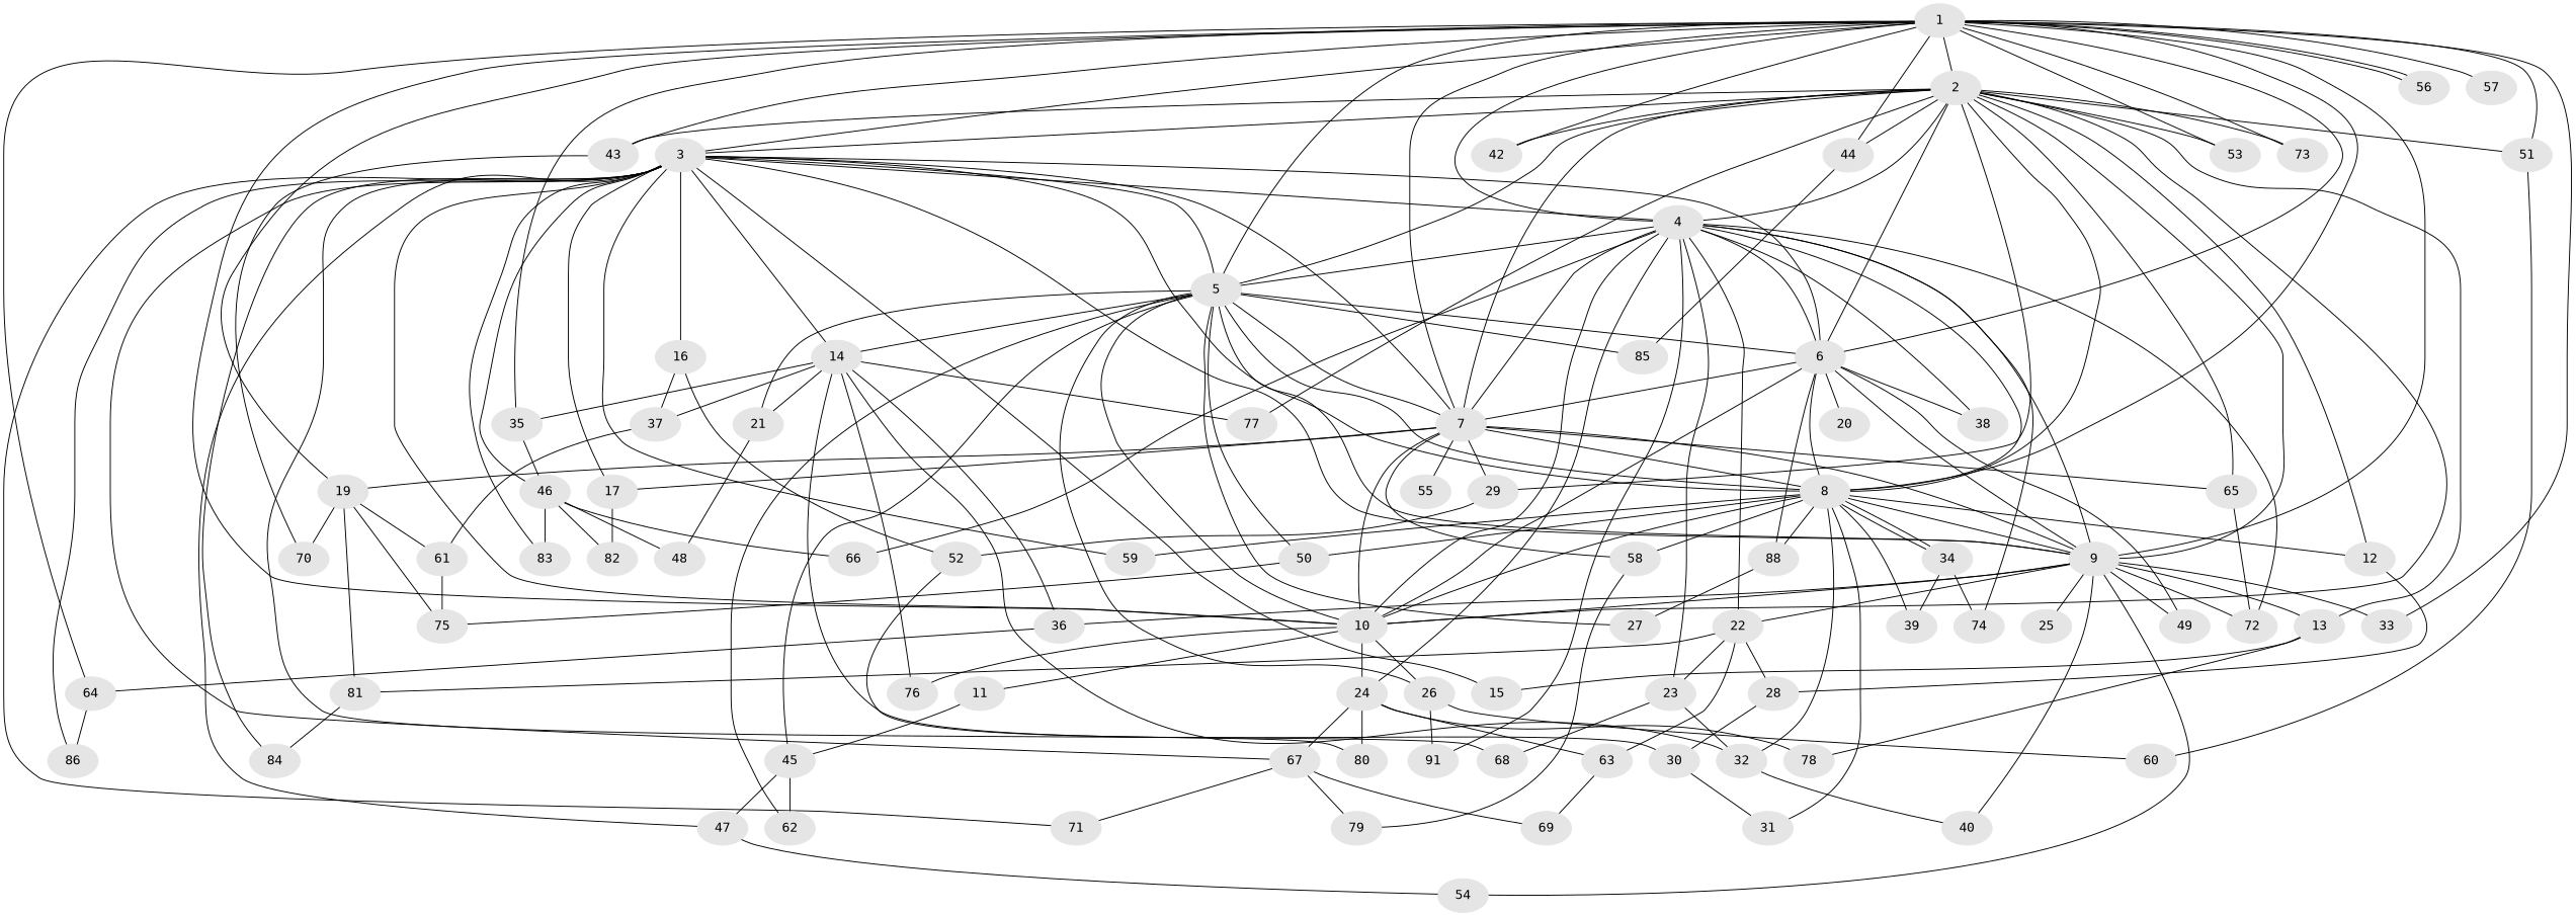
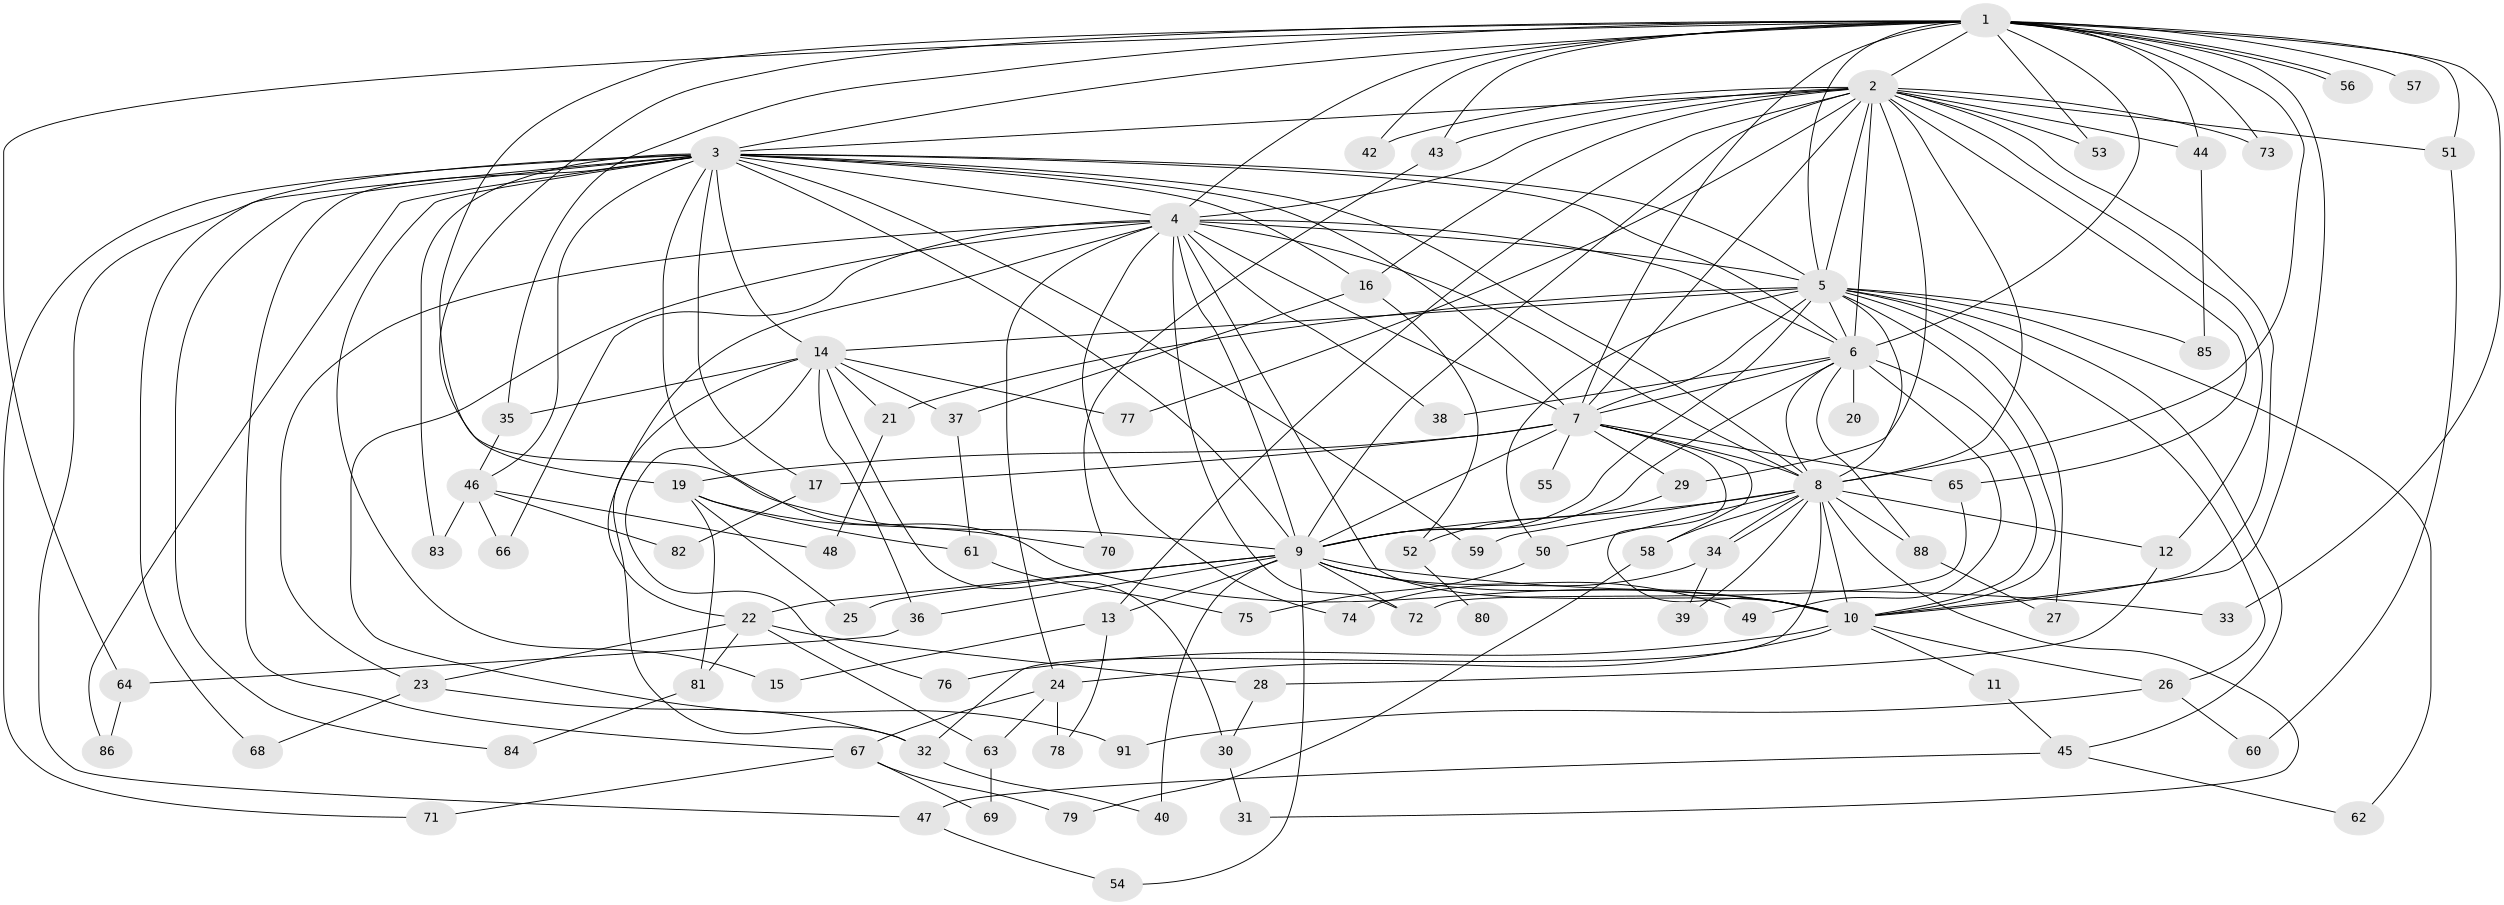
  graph {
    fontname="DejaVu Sans Mono"
    node [color=gray90 fontname="DejaVu Sans Mono" style=filled]
    edge [fontname="DejaVu Sans Mono"]
    1
    2
    3
    4
    5
    6
    7
    8
    9
    10
    19
    33
    35
    42
    43
    44
    51
    53
    56
    57
    64
    73
    12
    13
    16
    29
    65
    77
    14
    15
    17
    46
    47
    59
    67
    68
    71
    83
    84
    86
    22
    23
    24
    38
    n45 [label=91]
    66
    72
    74
    21
    26
    27
    45
    50
    62
    85
    n56 [label=88]
    20
    49
    55
    58
    31
    32
    34
    39
    25
    36
    40
    54
    11
    76
    61
    70
    81
    60
    28
    78
    37
    52
    30
    82
    48
    79
    69
    63
    80
    75
    1 -- 2
    1 -- 3
    1 -- 4
    1 -- 5
    1 -- 6
    1 -- 7
    1 -- 8
    1 -- 9
    1 -- 10
    1 -- 19
    1 -- 33
    1 -- 35
    1 -- 42
    1 -- 43
    1 -- 44
    1 -- 51
    1 -- 53
    1 -- 56
    1 -- 56
    1 -- 57
    1 -- 64
    1 -- 73
    2 -- 3
    2 -- 4
    2 -- 5
    2 -- 6
    2 -- 7
    2 -- 8
    2 -- 9
    2 -- 10
    2 -- 42
    2 -- 43
    2 -- 44
    2 -- 51
    2 -- 53
    2 -- 73
    2 -- 12
    2 -- 13
+   2 -- 16
    2 -- 29
    2 -- 65
    2 -- 77
    3 -- 4
    3 -- 5
    3 -- 6
    3 -- 7
    3 -- 8
    3 -- 9
    3 -- 10
    3 -- 16
    3 -- 14
    3 -- 15
    3 -- 17
    3 -- 46
    3 -- 47
    3 -- 59
    3 -- 67
    3 -- 68
    3 -- 71
    3 -- 83
    3 -- 84
    3 -- 86
    4 -- 5
    4 -- 6
    4 -- 7
    4 -- 8
    4 -- 9
    4 -- 10
    4 -- 22
    4 -- 23
    4 -- 24
    4 -- 38
    4 -- n45
    4 -- 66
    4 -- 72
    4 -- 74
    5 -- 6
    5 -- 7
    5 -- 8
    5 -- 9
    5 -- 10
    5 -- 14
    5 -- 21
    5 -- 26
    5 -- 27
    5 -- 45
    5 -- 50
    5 -- 62
    5 -- 85
    6 -- 7
    6 -- 8
    6 -- 9
    6 -- 10
    6 -- 38
    6 -- n56
    6 -- 20
    6 -- 49
    7 -- 8
    7 -- 9
    7 -- 10
    7 -- 19
    7 -- 29
    7 -- 65
    7 -- 17
    7 -- 55
    7 -- 58
    8 -- 9
    8 -- 10
    8 -- 12
    8 -- 59
    8 -- 50
    8 -- n56
    8 -- 58
    8 -- 31
    8 -- 32
    8 -- 34
    8 -- 34
    8 -- 39
    9 -- 10
    9 -- 33
    9 -- 13
    9 -- 22
    9 -- 72
    9 -- 49
    9 -- 25
    9 -- 36
    9 -- 40
    9 -- 54
    10 -- 24
    10 -- 26
    10 -- 11
    10 -- 76
-   19 -- 75
+   19 -- 25
    19 -- 61
    19 -- 70
    19 -- 81
    35 -- 46
    43 -- 70
    44 -- 85
    51 -- 60
    64 -- 86
    12 -- 28
    13 -- 15
    13 -- 78
    16 -- 37
    16 -- 52
    29 -- 52
    65 -- 72
    14 -- 35
    14 -- 77
    14 -- 21
    14 -- 32
    14 -- 36
    14 -- 76
    14 -- 37
    14 -- 30
    17 -- 82
    46 -- 83
    46 -- 66
    46 -- 82
    46 -- 48
    47 -- 54
    67 -- 71
    67 -- 79
    67 -- 69
    22 -- 23
    22 -- 81
    22 -- 28
    22 -- 63
    23 -- 68
    23 -- 32
    24 -- 67
    24 -- 78
    24 -- 63
-   24 -- 80
    21 -- 48
    26 -- n45
    26 -- 60
    45 -- 47
    45 -- 62
    50 -- 75
    n56 -- 27
    58 -- 79
    32 -- 40
    34 -- 74
    34 -- 39
    36 -- 64
    11 -- 45
    61 -- 75
    81 -- 84
    28 -- 30
    37 -- 61
    52 -- 80
    30 -- 31
    63 -- 69
  }
